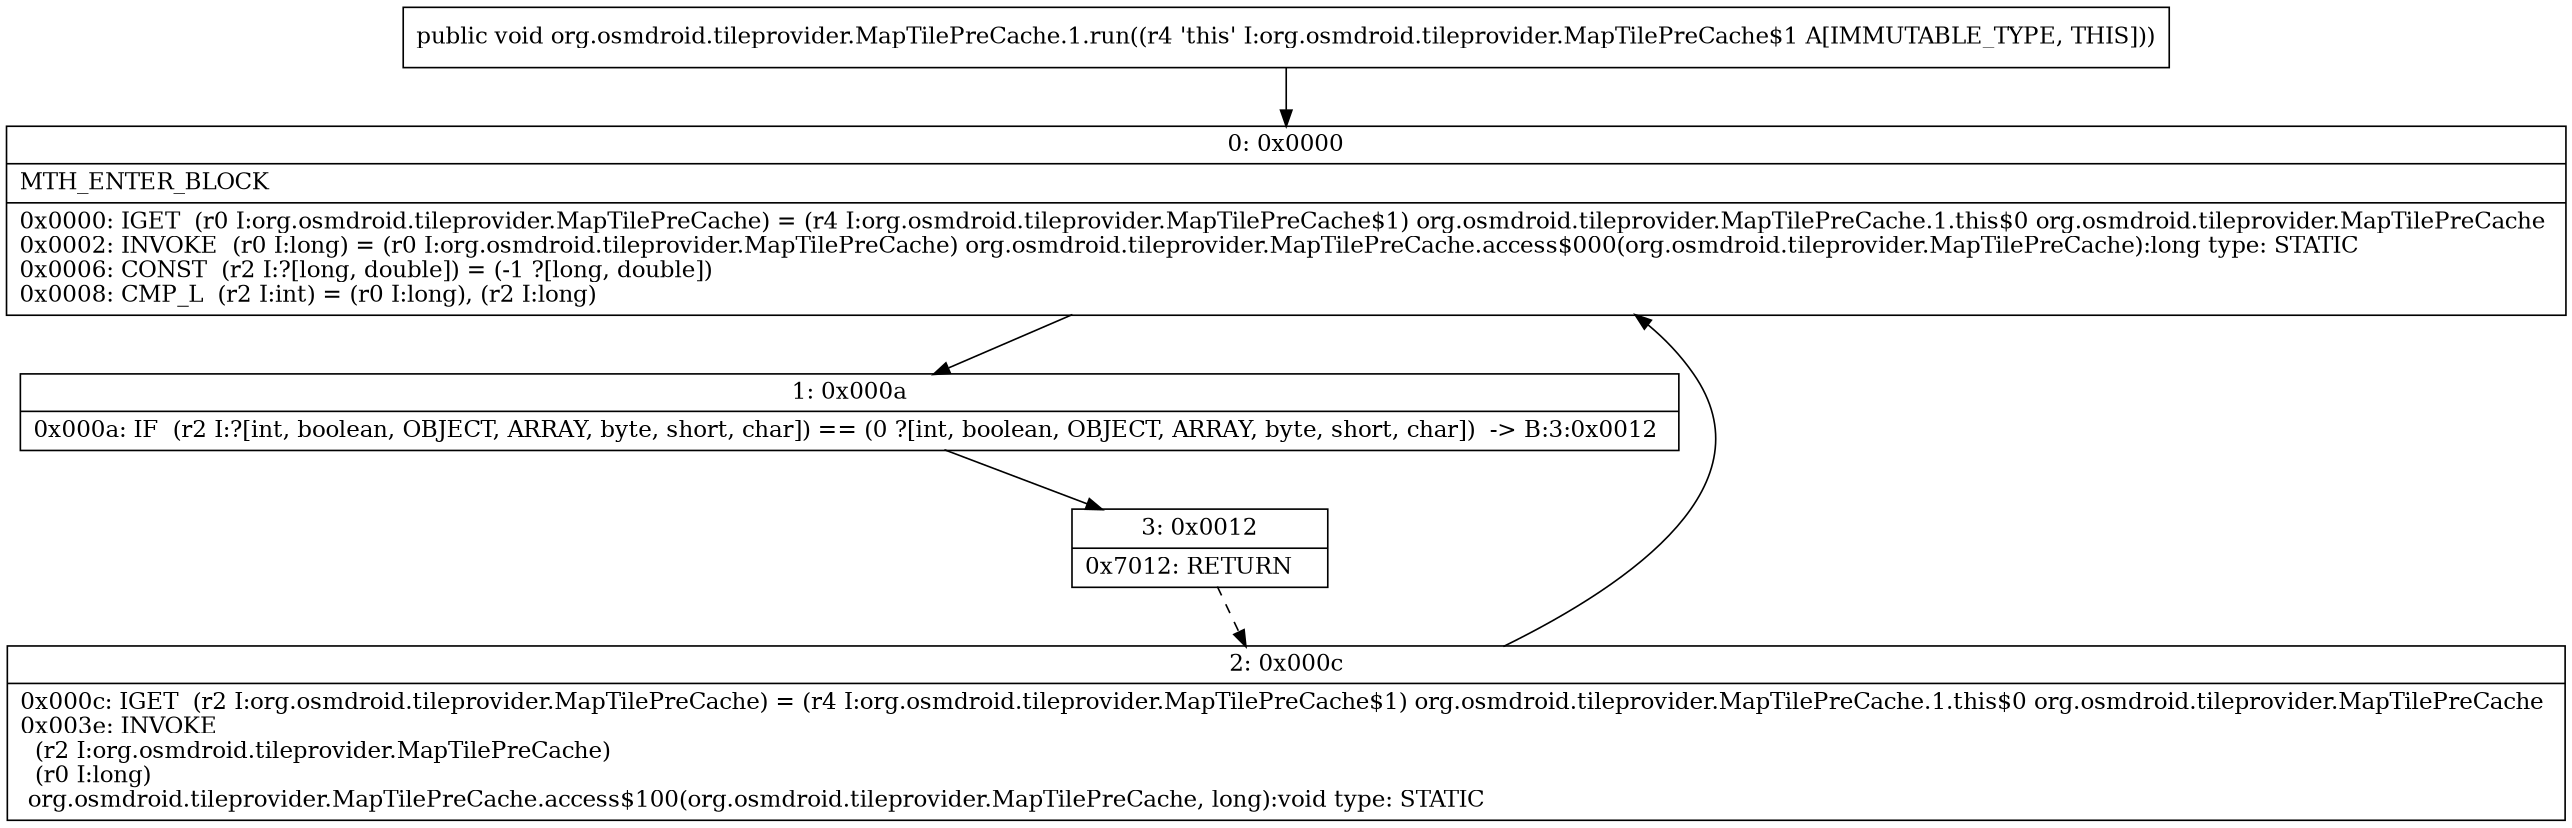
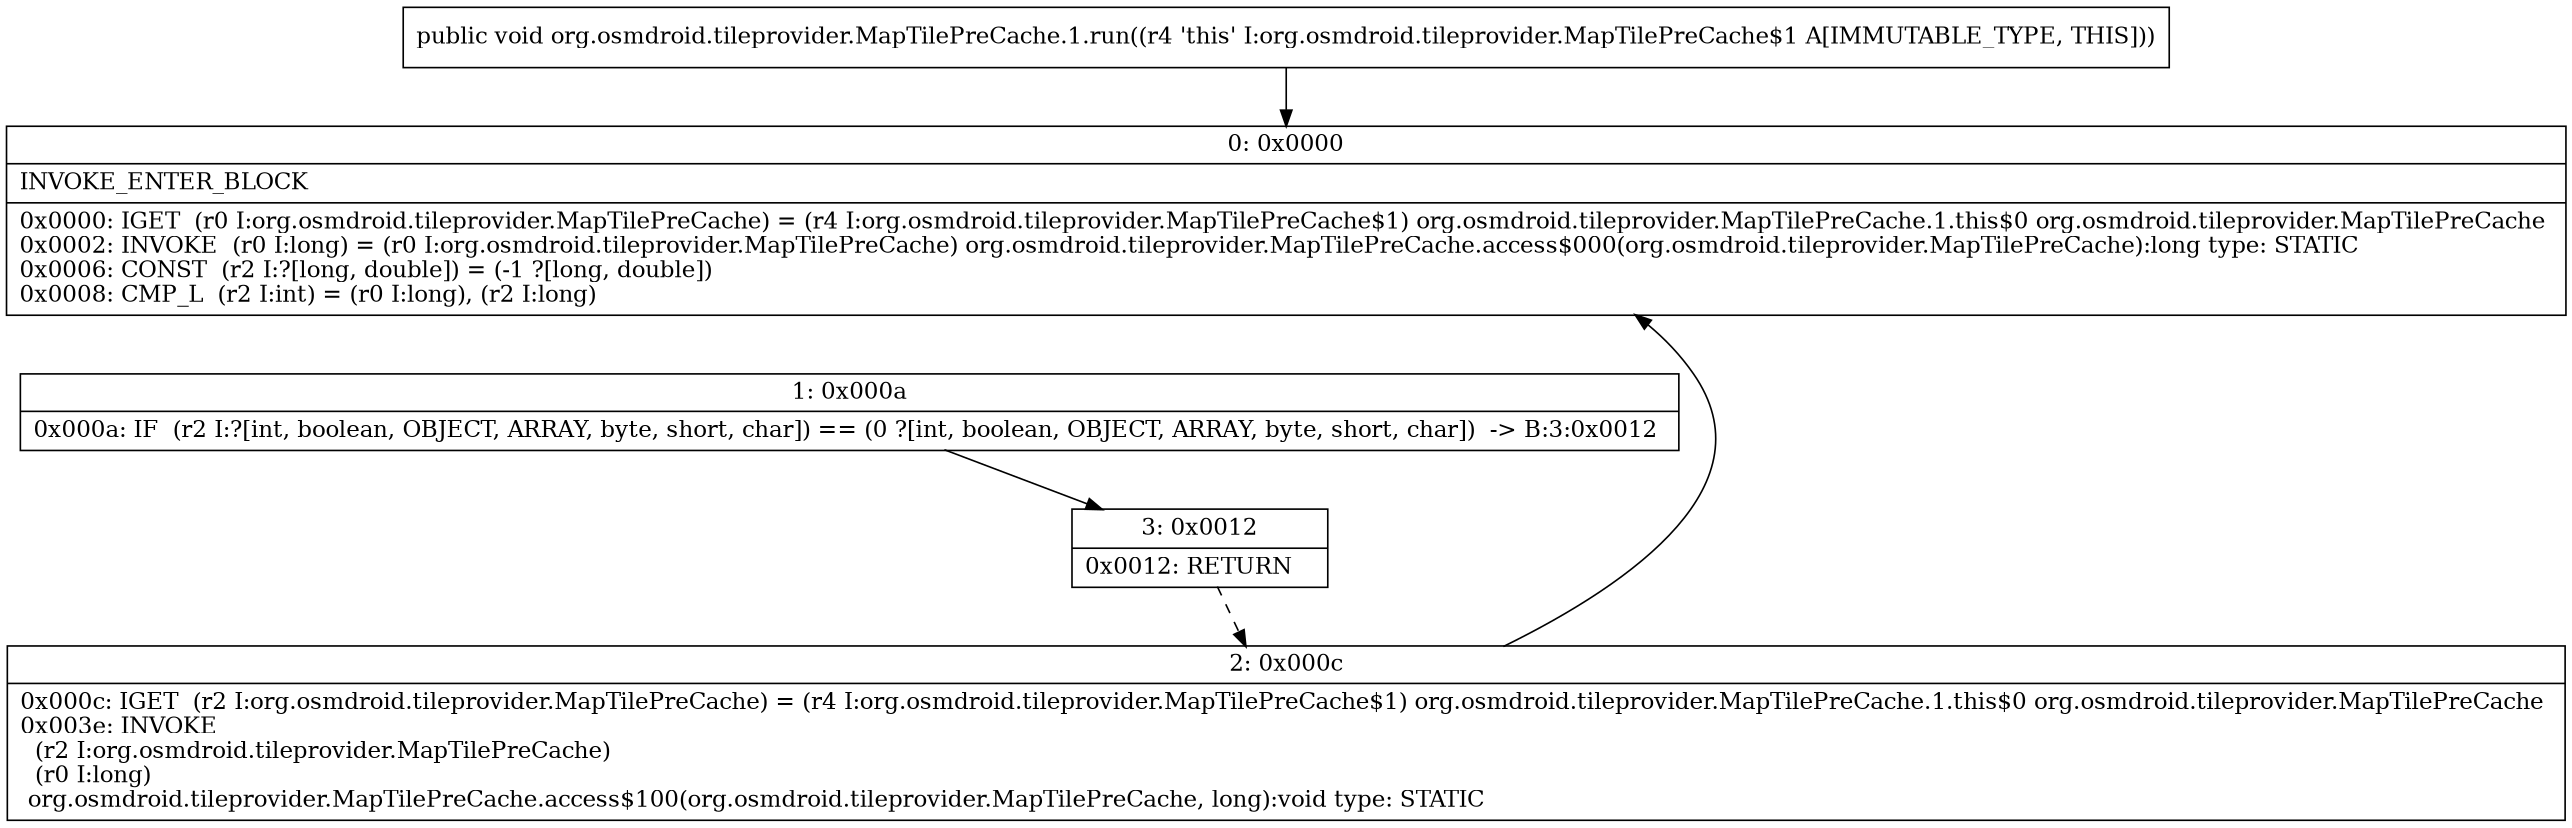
  digraph {
    node [shape=record]
-   n1 [label="{0\:\ 0x0000|MTH_ENTER_BLOCK\l|0x0000: IGET  (r0 I:org.osmdroid.tileprovider.MapTilePreCache) = (r4 I:org.osmdroid.tileprovider.MapTilePreCache$1) org.osmdroid.tileprovider.MapTilePreCache.1.this$0 org.osmdroid.tileprovider.MapTilePreCache \l0x0002: INVOKE  (r0 I:long) = (r0 I:org.osmdroid.tileprovider.MapTilePreCache) org.osmdroid.tileprovider.MapTilePreCache.access$000(org.osmdroid.tileprovider.MapTilePreCache):long type: STATIC \l0x0006: CONST  (r2 I:?[long, double]) = (\-1 ?[long, double]) \l0x0008: CMP_L  (r2 I:int) = (r0 I:long), (r2 I:long) \l}"]
+   n1 [label="{0\:\ 0x0000|INVOKE_ENTER_BLOCK\l|0x0000: IGET  (r0 I:org.osmdroid.tileprovider.MapTilePreCache) = (r4 I:org.osmdroid.tileprovider.MapTilePreCache$1) org.osmdroid.tileprovider.MapTilePreCache.1.this$0 org.osmdroid.tileprovider.MapTilePreCache \l0x0002: INVOKE  (r0 I:long) = (r0 I:org.osmdroid.tileprovider.MapTilePreCache) org.osmdroid.tileprovider.MapTilePreCache.access$000(org.osmdroid.tileprovider.MapTilePreCache):long type: STATIC \l0x0006: CONST  (r2 I:?[long, double]) = (\-1 ?[long, double]) \l0x0008: CMP_L  (r2 I:int) = (r0 I:long), (r2 I:long) \l}"]
    n2 [label="{1\:\ 0x000a|0x000a: IF  (r2 I:?[int, boolean, OBJECT, ARRAY, byte, short, char]) == (0 ?[int, boolean, OBJECT, ARRAY, byte, short, char])  \-\> B:3:0x0012 \l}"]
-   n3 [label="{3\:\ 0x0012|0x7012: RETURN   \l}"]
+   n3 [label="{3\:\ 0x0012|0x0012: RETURN   \l}"]
    n4 [label="{2\:\ 0x000c|0x000c: IGET  (r2 I:org.osmdroid.tileprovider.MapTilePreCache) = (r4 I:org.osmdroid.tileprovider.MapTilePreCache$1) org.osmdroid.tileprovider.MapTilePreCache.1.this$0 org.osmdroid.tileprovider.MapTilePreCache \l0x003e: INVOKE  \l  (r2 I:org.osmdroid.tileprovider.MapTilePreCache)\l  (r0 I:long)\l org.osmdroid.tileprovider.MapTilePreCache.access$100(org.osmdroid.tileprovider.MapTilePreCache, long):void type: STATIC \l}"]
    n5 [label="{public void org.osmdroid.tileprovider.MapTilePreCache.1.run((r4 'this' I:org.osmdroid.tileprovider.MapTilePreCache$1 A[IMMUTABLE_TYPE, THIS])) }"]
-   n1 -> n2
    n2 -> n3
    n3 -> n4 [style=dashed]
    n4 -> n1
    n5 -> n1
  }
